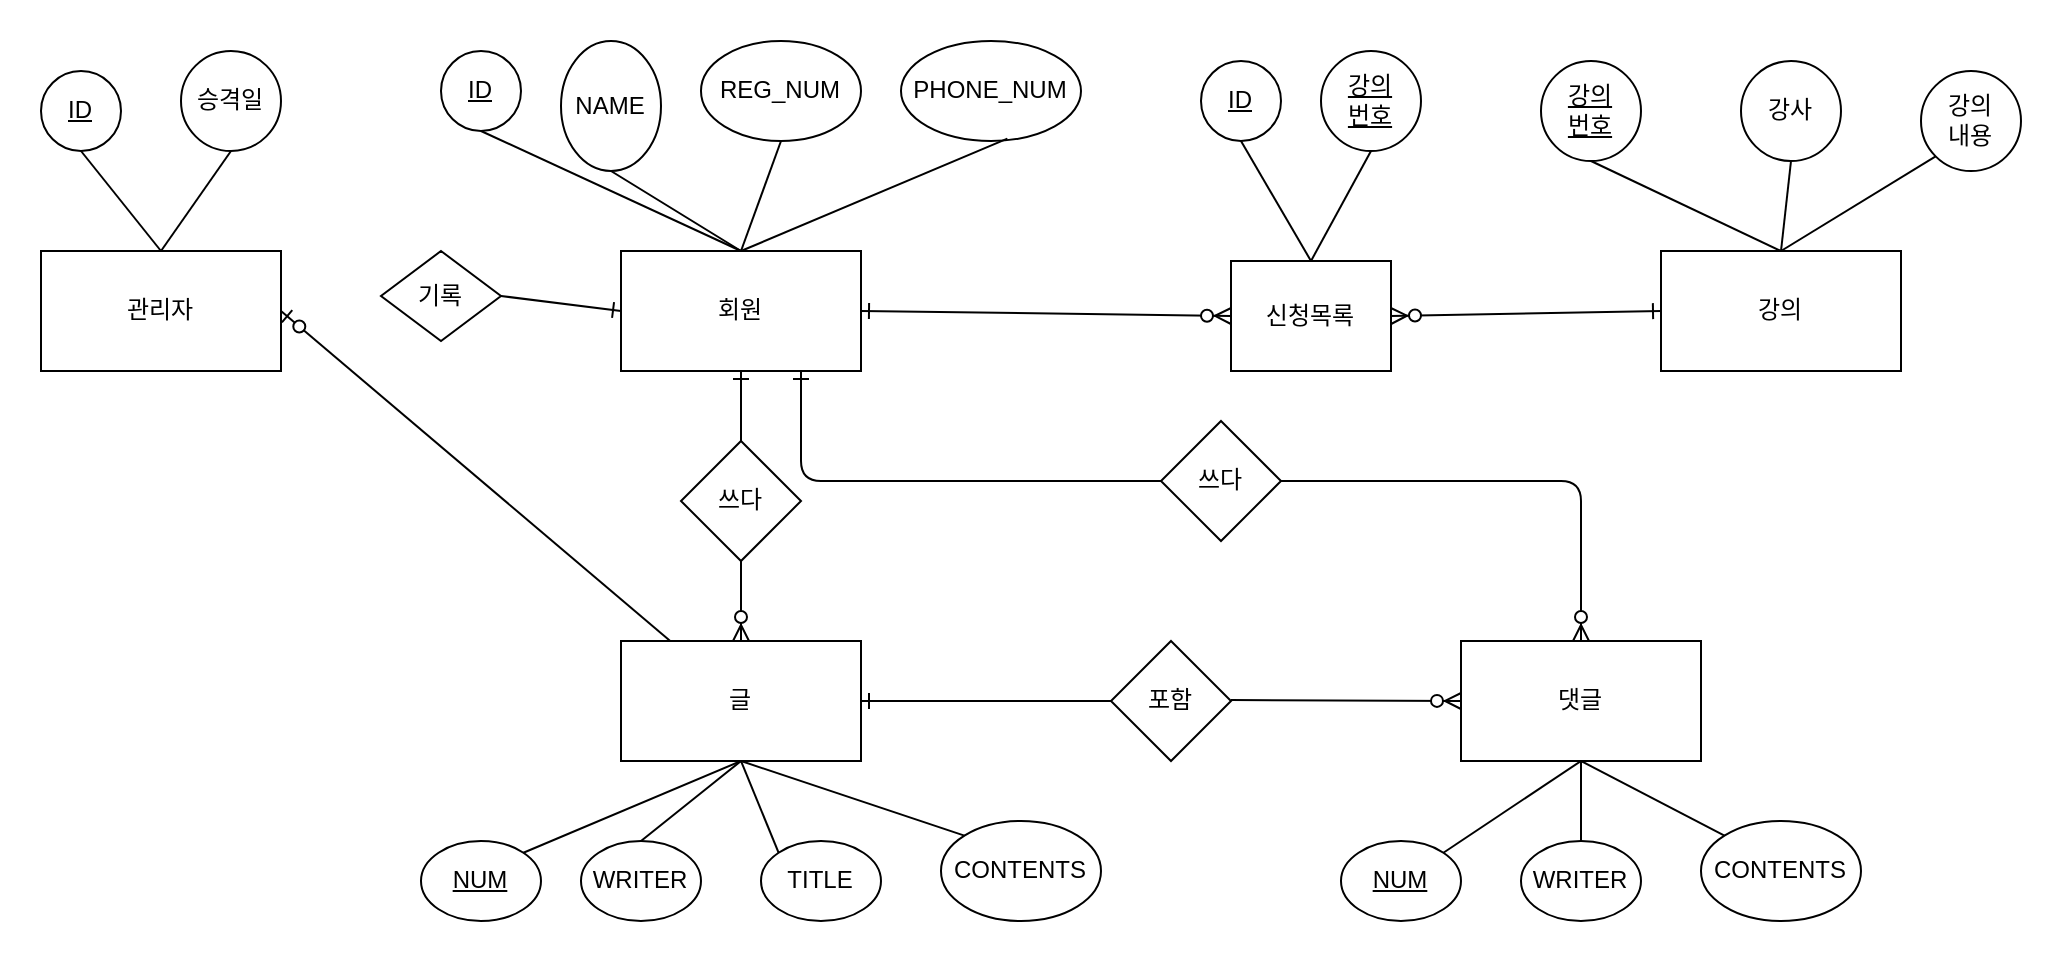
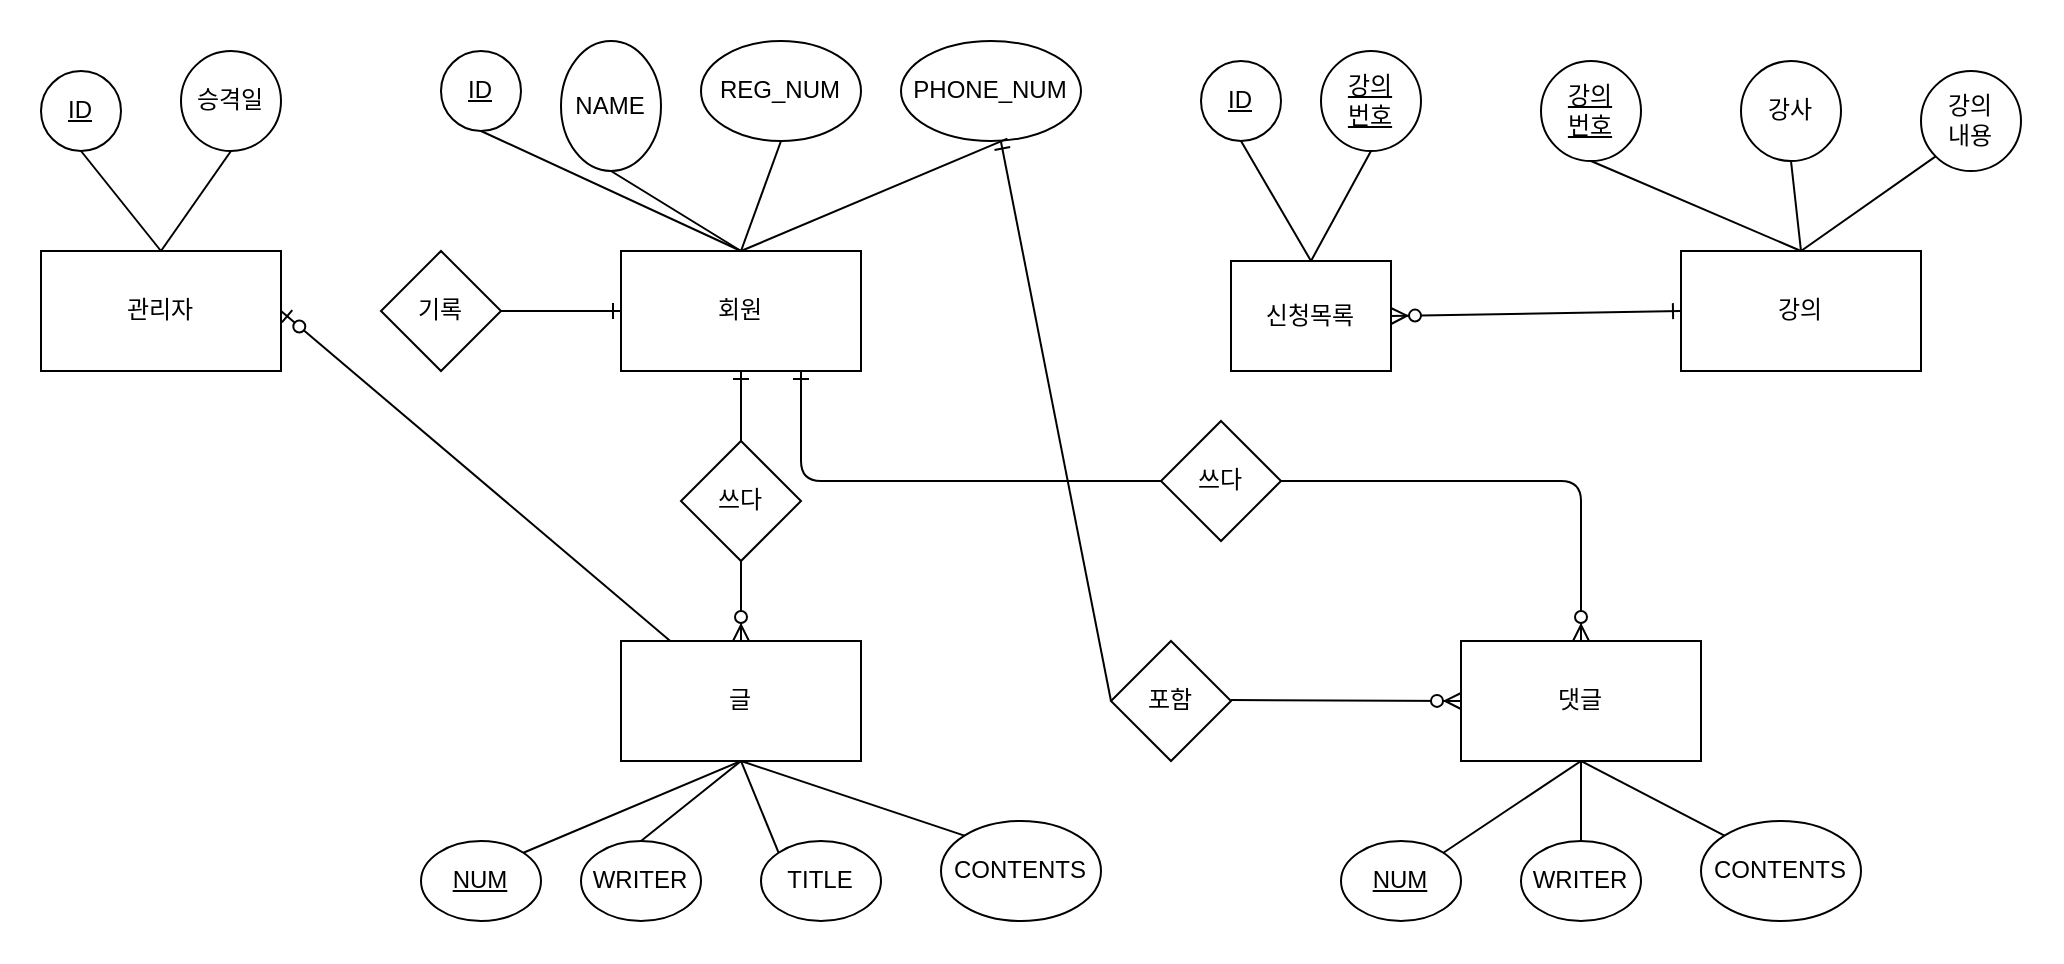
  <mxCell id="0" />
  <mxCell id="1" parent="0" />
  <mxCell id="2" value="" style="group" parent="1" vertex="1" connectable="0"><mxGeometry x="670" y="320" width="260" height="140" as="geometry" /></mxCell>
  <mxCell id="3" value="댓글" style="rounded=0;whiteSpace=wrap;html=1;" parent="2" vertex="1"><mxGeometry x="60" width="120" height="60" as="geometry" /></mxCell>
  <mxCell id="4" value="&lt;u&gt;NUM&lt;/u&gt;" style="ellipse;whiteSpace=wrap;html=1;" parent="2" vertex="1"><mxGeometry y="100" width="60" height="40" as="geometry" /></mxCell>
  <mxCell id="5" value="WRITER" style="ellipse;whiteSpace=wrap;html=1;" parent="2" vertex="1"><mxGeometry x="90" y="100" width="60" height="40" as="geometry" /></mxCell>
  <mxCell id="6" value="CONTENTS" style="ellipse;whiteSpace=wrap;html=1;" parent="2" vertex="1"><mxGeometry x="180" y="90" width="80" height="50" as="geometry" /></mxCell>
  <mxCell id="7" value="" style="endArrow=none;html=1;exitX=1;exitY=0;exitDx=0;exitDy=0;entryX=0.5;entryY=1;entryDx=0;entryDy=0;" parent="2" source="4" target="3" edge="1"><mxGeometry width="50" height="50" relative="1" as="geometry"><mxPoint x="-360" y="110" as="sourcePoint" /><mxPoint x="-310" y="70" as="targetPoint" /></mxGeometry></mxCell>
  <mxCell id="8" value="" style="endArrow=none;html=1;exitX=0.5;exitY=0;exitDx=0;exitDy=0;" parent="2" source="5" edge="1"><mxGeometry width="50" height="50" relative="1" as="geometry"><mxPoint x="61.213" y="115.858" as="sourcePoint" /><mxPoint x="120" y="60" as="targetPoint" /></mxGeometry></mxCell>
  <mxCell id="9" value="" style="endArrow=none;html=1;exitX=0;exitY=0;exitDx=0;exitDy=0;entryX=0.5;entryY=1;entryDx=0;entryDy=0;" parent="2" source="6" target="3" edge="1"><mxGeometry width="50" height="50" relative="1" as="geometry"><mxPoint x="130" y="110" as="sourcePoint" /><mxPoint x="130" y="70" as="targetPoint" /></mxGeometry></mxCell>
  <mxCell id="10" value="" style="group" parent="1" vertex="1" connectable="0"><mxGeometry x="210" y="320" width="340" height="140" as="geometry" /></mxCell>
  <mxCell id="11" value="글" style="rounded=0;whiteSpace=wrap;html=1;" parent="10" vertex="1"><mxGeometry x="100" width="120" height="60" as="geometry" /></mxCell>
  <mxCell id="12" value="WRITER" style="ellipse;whiteSpace=wrap;html=1;" parent="10" vertex="1"><mxGeometry x="80" y="100" width="60" height="40" as="geometry" /></mxCell>
  <mxCell id="13" value="TITLE&lt;span style=&quot;color: rgba(0 , 0 , 0 , 0) ; font-family: monospace ; font-size: 0px&quot;&gt;%3CmxGraphModel%3E%3Croot%3E%3CmxCell%20id%3D%220%22%2F%3E%3CmxCell%20id%3D%221%22%20parent%3D%220%22%2F%3E%3CmxCell%20id%3D%222%22%20value%3D%22WRITER%22%20style%3D%22ellipse%3BwhiteSpace%3Dwrap%3Bhtml%3D1%3B%22%20vertex%3D%221%22%20parent%3D%221%22%3E%3CmxGeometry%20x%3D%2250%22%20y%3D%22290%22%20width%3D%2260%22%20height%3D%2240%22%20as%3D%22geometry%22%2F%3E%3C%2FmxCell%3E%3C%2Froot%3E%3C%2FmxGraphModel%3E&lt;/span&gt;" style="ellipse;whiteSpace=wrap;html=1;" parent="10" vertex="1"><mxGeometry x="170" y="100" width="60" height="40" as="geometry" /></mxCell>
  <mxCell id="14" value="&lt;u&gt;NUM&lt;/u&gt;" style="ellipse;whiteSpace=wrap;html=1;" parent="10" vertex="1"><mxGeometry y="100" width="60" height="40" as="geometry" /></mxCell>
  <mxCell id="15" value="CONTENTS" style="ellipse;whiteSpace=wrap;html=1;" parent="10" vertex="1"><mxGeometry x="260" y="90" width="80" height="50" as="geometry" /></mxCell>
  <mxCell id="16" value="" style="endArrow=none;html=1;exitX=1;exitY=0;exitDx=0;exitDy=0;" parent="10" source="14" edge="1"><mxGeometry width="50" height="50" relative="1" as="geometry"><mxPoint x="110" y="110" as="sourcePoint" /><mxPoint x="160" y="60" as="targetPoint" /></mxGeometry></mxCell>
  <mxCell id="17" value="" style="endArrow=none;html=1;exitX=0.5;exitY=0;exitDx=0;exitDy=0;entryX=0.5;entryY=1;entryDx=0;entryDy=0;" parent="10" source="12" target="11" edge="1"><mxGeometry width="50" height="50" relative="1" as="geometry"><mxPoint x="61.213" y="115.858" as="sourcePoint" /><mxPoint x="170" y="70" as="targetPoint" /></mxGeometry></mxCell>
  <mxCell id="18" value="" style="endArrow=none;html=1;exitX=0;exitY=0;exitDx=0;exitDy=0;" parent="10" source="13" edge="1"><mxGeometry width="50" height="50" relative="1" as="geometry"><mxPoint x="120" y="110" as="sourcePoint" /><mxPoint x="160" y="60" as="targetPoint" /></mxGeometry></mxCell>
  <mxCell id="19" value="" style="endArrow=none;html=1;exitX=0;exitY=0;exitDx=0;exitDy=0;entryX=0.5;entryY=1;entryDx=0;entryDy=0;" parent="10" source="15" target="11" edge="1"><mxGeometry width="50" height="50" relative="1" as="geometry"><mxPoint x="130" y="120" as="sourcePoint" /><mxPoint x="180" y="80" as="targetPoint" /></mxGeometry></mxCell>
  <mxCell id="20" value="쓰다" style="rhombus;whiteSpace=wrap;html=1;" parent="1" vertex="1"><mxGeometry x="340" y="220" width="60" height="60" as="geometry" /></mxCell>
  <mxCell id="21" value="" style="endArrow=ERone;html=1;entryX=0.5;entryY=1;entryDx=0;entryDy=0;startArrow=none;startFill=0;endFill=0;" parent="1" target="28" edge="1"><mxGeometry width="50" height="50" relative="1" as="geometry"><mxPoint x="370" y="220" as="sourcePoint" /><mxPoint x="420" y="170" as="targetPoint" /></mxGeometry></mxCell>
  <mxCell id="22" value="" style="endArrow=none;html=1;entryX=0.5;entryY=1;entryDx=0;entryDy=0;exitX=0.5;exitY=0;exitDx=0;exitDy=0;startArrow=ERzeroToMany;startFill=1;" parent="1" source="11" target="20" edge="1"><mxGeometry width="50" height="50" relative="1" as="geometry"><mxPoint x="380" y="230" as="sourcePoint" /><mxPoint x="380" y="195" as="targetPoint" /></mxGeometry></mxCell>
  <mxCell id="23" value="포함" style="rhombus;whiteSpace=wrap;html=1;" parent="1" vertex="1"><mxGeometry x="555" y="320" width="60" height="60" as="geometry" /></mxCell>
- <mxCell id="24" value="" style="endArrow=ERone;html=1;entryX=1;entryY=0.5;entryDx=0;entryDy=0;exitX=0;exitY=0.5;exitDx=0;exitDy=0;endFill=0;" parent="1" source="23" target="11" edge="1"><mxGeometry width="50" height="50" relative="1" as="geometry"><mxPoint x="590" y="240" as="sourcePoint" /><mxPoint x="640" y="190" as="targetPoint" /></mxGeometry></mxCell>
+ <mxCell id="24" value="" style="endArrow=ERone;html=1;exitX=0;exitY=0.5;exitDx=0;exitDy=0;endFill=0;" parent="1" source="23" target="32" edge="1"><mxGeometry width="50" height="50" relative="1" as="geometry"><mxPoint x="590" y="240" as="sourcePoint" /><mxPoint x="640" y="190" as="targetPoint" /></mxGeometry></mxCell>
  <mxCell id="25" value="" style="endArrow=none;html=1;entryX=1;entryY=0.5;entryDx=0;entryDy=0;exitX=0;exitY=0.5;exitDx=0;exitDy=0;startArrow=ERzeroToMany;startFill=1;" parent="1" source="3" edge="1"><mxGeometry width="50" height="50" relative="1" as="geometry"><mxPoint x="740" y="349.5" as="sourcePoint" /><mxPoint x="615" y="349.5" as="targetPoint" /></mxGeometry></mxCell>
  <mxCell id="26" value="쓰다" style="rhombus;whiteSpace=wrap;html=1;" parent="1" vertex="1"><mxGeometry x="580" y="210" width="60" height="60" as="geometry" /></mxCell>
  <mxCell id="27" value="" style="endArrow=none;html=1;entryX=1;entryY=0.5;entryDx=0;entryDy=0;exitX=0.5;exitY=0;exitDx=0;exitDy=0;startArrow=ERzeroToMany;startFill=1;" parent="1" source="3" target="26" edge="1"><mxGeometry width="50" height="50" relative="1" as="geometry"><mxPoint x="735" y="154.5" as="sourcePoint" /><mxPoint x="610" y="154.5" as="targetPoint" /><Array as="points"><mxPoint x="790" y="240" /></Array></mxGeometry></mxCell>
  <mxCell id="28" value="회원" style="rounded=0;whiteSpace=wrap;html=1;" parent="1" vertex="1"><mxGeometry x="310" y="125" width="120" height="60" as="geometry" /></mxCell>
  <mxCell id="29" value="&lt;u&gt;ID&lt;/u&gt;" style="ellipse;whiteSpace=wrap;html=1;aspect=fixed;" parent="1" vertex="1"><mxGeometry x="220" y="25" width="40" height="40" as="geometry" /></mxCell>
  <mxCell id="30" value="NAME" style="ellipse;whiteSpace=wrap;html=1;aspect=fixed;" parent="1" vertex="1"><mxGeometry x="280" y="20" width="50" height="65" as="geometry" /></mxCell>
  <mxCell id="31" value="REG_NUM" style="ellipse;whiteSpace=wrap;html=1;" parent="1" vertex="1"><mxGeometry x="350" y="20" width="80" height="50" as="geometry" /></mxCell>
  <mxCell id="32" value="PHONE_NUM" style="ellipse;whiteSpace=wrap;html=1;" parent="1" vertex="1"><mxGeometry x="450" y="20" width="90" height="50" as="geometry" /></mxCell>
  <mxCell id="33" value="" style="endArrow=none;html=1;entryX=0.591;entryY=0.976;entryDx=0;entryDy=0;entryPerimeter=0;" parent="1" target="32" edge="1"><mxGeometry x="30" y="40" width="50" height="50" as="geometry"><mxPoint x="370" y="125" as="sourcePoint" /><mxPoint x="420" y="75" as="targetPoint" /></mxGeometry></mxCell>
  <mxCell id="34" value="" style="endArrow=none;html=1;entryX=0.5;entryY=1;entryDx=0;entryDy=0;" parent="1" target="31" edge="1"><mxGeometry x="30" y="40" width="50" height="50" as="geometry"><mxPoint x="370" y="125" as="sourcePoint" /><mxPoint x="483.19" y="65" as="targetPoint" /></mxGeometry></mxCell>
  <mxCell id="35" value="" style="endArrow=none;html=1;entryX=0.5;entryY=1;entryDx=0;entryDy=0;exitX=0.5;exitY=0;exitDx=0;exitDy=0;" parent="1" source="28" target="30" edge="1"><mxGeometry x="30" y="40" width="50" height="50" as="geometry"><mxPoint x="380" y="135" as="sourcePoint" /><mxPoint x="400" y="80" as="targetPoint" /></mxGeometry></mxCell>
  <mxCell id="36" value="" style="endArrow=none;html=1;entryX=0.5;entryY=1;entryDx=0;entryDy=0;" parent="1" target="29" edge="1"><mxGeometry x="30" y="40" width="50" height="50" as="geometry"><mxPoint x="370" y="125" as="sourcePoint" /><mxPoint x="315" y="80" as="targetPoint" /></mxGeometry></mxCell>
  <mxCell id="37" value="" style="endArrow=ERone;html=1;entryX=0.75;entryY=1;entryDx=0;entryDy=0;exitX=0;exitY=0.5;exitDx=0;exitDy=0;endFill=0;" parent="1" source="26" target="28" edge="1"><mxGeometry x="30" y="40" width="50" height="50" as="geometry"><mxPoint x="555" y="154.5" as="sourcePoint" /><mxPoint x="430" y="154.5" as="targetPoint" /><Array as="points"><mxPoint x="400" y="240" /></Array></mxGeometry></mxCell>
  <mxCell id="38" value="관리자" style="rounded=0;whiteSpace=wrap;html=1;" parent="1" vertex="1"><mxGeometry x="20" y="125" width="120" height="60" as="geometry" /></mxCell>
  <mxCell id="39" value="&lt;u&gt;ID&lt;/u&gt;" style="ellipse;whiteSpace=wrap;html=1;aspect=fixed;" parent="1" vertex="1"><mxGeometry x="20" y="35" width="40" height="40" as="geometry" /></mxCell>
  <mxCell id="40" value="승격일" style="ellipse;whiteSpace=wrap;html=1;aspect=fixed;" parent="1" vertex="1"><mxGeometry x="90" y="25" width="50" height="50" as="geometry" /></mxCell>
  <mxCell id="41" value="" style="endArrow=none;html=1;entryX=0.5;entryY=1;entryDx=0;entryDy=0;exitX=0.5;exitY=0;exitDx=0;exitDy=0;" parent="1" source="38" target="39" edge="1"><mxGeometry width="50" height="50" relative="1" as="geometry"><mxPoint x="410" y="290" as="sourcePoint" /><mxPoint x="460" y="240" as="targetPoint" /></mxGeometry></mxCell>
  <mxCell id="42" value="" style="endArrow=none;html=1;entryX=0.5;entryY=1;entryDx=0;entryDy=0;exitX=0.5;exitY=0;exitDx=0;exitDy=0;" parent="1" source="38" target="40" edge="1"><mxGeometry width="50" height="50" relative="1" as="geometry"><mxPoint x="90" y="135" as="sourcePoint" /><mxPoint x="50" y="85" as="targetPoint" /></mxGeometry></mxCell>
- <mxCell id="43" value="기록" style="rhombus;whiteSpace=wrap;html=1;" parent="1" vertex="1"><mxGeometry x="190" y="125" width="60" height="45" as="geometry" /></mxCell>
+ <mxCell id="43" value="기록" style="rhombus;whiteSpace=wrap;html=1;" parent="1" vertex="1"><mxGeometry y="125" width="60" height="60" as="geometry" x="190" /></mxCell>
  <mxCell id="44" value="" style="endArrow=none;html=1;exitX=1;exitY=0.5;exitDx=0;exitDy=0;startArrow=ERzeroToOne;startFill=1;" parent="1" source="38" target="11" edge="1"><mxGeometry width="50" height="50" relative="1" as="geometry"><mxPoint x="90" y="135" as="sourcePoint" /><mxPoint x="125" y="85" as="targetPoint" /></mxGeometry></mxCell>
  <mxCell id="45" value="" style="endArrow=ERone;html=1;entryX=0;entryY=0.5;entryDx=0;entryDy=0;exitX=1;exitY=0.5;exitDx=0;exitDy=0;endFill=0;" parent="1" source="43" target="28" edge="1"><mxGeometry width="50" height="50" relative="1" as="geometry"><mxPoint x="150" y="165" as="sourcePoint" /><mxPoint x="200" y="165" as="targetPoint" /></mxGeometry></mxCell>
- <mxCell id="46" value="강의" style="rounded=0;whiteSpace=wrap;html=1;" parent="1" vertex="1"><mxGeometry x="830" y="125" width="120" height="60" as="geometry" /></mxCell>
+ <mxCell id="46" value="강의" style="rounded=0;whiteSpace=wrap;html=1;" parent="1" vertex="1"><mxGeometry x="840" y="125" width="120" height="60" as="geometry" /></mxCell>
  <mxCell id="47" value="&lt;u&gt;강의&lt;br&gt;번호&lt;/u&gt;" style="ellipse;whiteSpace=wrap;html=1;aspect=fixed;" parent="1" vertex="1"><mxGeometry x="770" y="30" width="50" height="50" as="geometry" /></mxCell>
  <mxCell id="48" value="강사" style="ellipse;whiteSpace=wrap;html=1;aspect=fixed;" parent="1" vertex="1"><mxGeometry x="870" y="30" width="50" height="50" as="geometry" /></mxCell>
  <mxCell id="49" value="강의&lt;br&gt;내용" style="ellipse;whiteSpace=wrap;html=1;aspect=fixed;" parent="1" vertex="1"><mxGeometry x="960" y="35" width="50" height="50" as="geometry" /></mxCell>
  <mxCell id="50" value="" style="endArrow=none;html=1;entryX=0.5;entryY=1;entryDx=0;entryDy=0;exitX=0.5;exitY=0;exitDx=0;exitDy=0;" parent="1" source="46" target="47" edge="1"><mxGeometry x="150" y="50" width="50" height="50" as="geometry"><mxPoint x="490" y="135" as="sourcePoint" /><mxPoint x="425" y="80" as="targetPoint" /></mxGeometry></mxCell>
  <mxCell id="51" value="" style="endArrow=none;html=1;entryX=0.5;entryY=1;entryDx=0;entryDy=0;exitX=0.5;exitY=0;exitDx=0;exitDy=0;" parent="1" source="46" target="48" edge="1"><mxGeometry x="160" y="60" width="50" height="50" as="geometry"><mxPoint x="900" y="120" as="sourcePoint" /><mxPoint x="805" y="90" as="targetPoint" /></mxGeometry></mxCell>
  <mxCell id="52" value="" style="endArrow=none;html=1;entryX=0;entryY=1;entryDx=0;entryDy=0;exitX=0.5;exitY=0;exitDx=0;exitDy=0;" parent="1" source="46" target="49" edge="1"><mxGeometry x="170" y="70" width="50" height="50" as="geometry"><mxPoint x="910" y="135" as="sourcePoint" /><mxPoint x="905" y="90" as="targetPoint" /></mxGeometry></mxCell>
- <mxCell id="53" value="" style="endArrow=ERzeroToMany;html=1;entryX=0;entryY=0.5;entryDx=0;entryDy=0;exitX=1;exitY=0.5;exitDx=0;exitDy=0;startArrow=ERone;startFill=0;endFill=1;" parent="1" source="28" target="55" edge="1"><mxGeometry x="40" y="50" width="50" height="50" as="geometry"><mxPoint x="380" y="135" as="sourcePoint" /><mxPoint x="560" y="155" as="targetPoint" /></mxGeometry></mxCell>
  <mxCell id="54" value="" style="endArrow=ERone;html=1;entryX=0;entryY=0.5;entryDx=0;entryDy=0;exitX=1;exitY=0.5;exitDx=0;exitDy=0;endFill=0;startArrow=ERzeroToMany;startFill=1;" parent="1" source="55" target="46" edge="1"><mxGeometry x="340" y="49.5" width="50" height="50" as="geometry"><mxPoint x="730" y="155" as="sourcePoint" /><mxPoint x="860" y="154.5" as="targetPoint" /></mxGeometry></mxCell>
  <mxCell id="55" value="신청목록" style="rounded=0;whiteSpace=wrap;html=1;" vertex="1" parent="1"><mxGeometry x="615" y="130" width="80" height="55" as="geometry" /></mxCell>
  <mxCell id="56" value="&lt;u&gt;ID&lt;/u&gt;" style="ellipse;whiteSpace=wrap;html=1;aspect=fixed;" vertex="1" parent="1"><mxGeometry x="600" y="30" width="40" height="40" as="geometry" /></mxCell>
  <mxCell id="57" value="&lt;u&gt;강의&lt;br&gt;번호&lt;/u&gt;" style="ellipse;whiteSpace=wrap;html=1;aspect=fixed;" vertex="1" parent="1"><mxGeometry x="660" y="25" width="50" height="50" as="geometry" /></mxCell>
  <mxCell id="58" value="" style="endArrow=none;html=1;entryX=0.5;entryY=1;entryDx=0;entryDy=0;exitX=0.5;exitY=0;exitDx=0;exitDy=0;" edge="1" parent="1" source="55" target="56"><mxGeometry x="40" y="50" width="50" height="50" as="geometry"><mxPoint x="380" y="135" as="sourcePoint" /><mxPoint x="315" y="80" as="targetPoint" /></mxGeometry></mxCell>
  <mxCell id="59" value="" style="endArrow=none;html=1;entryX=0.5;entryY=1;entryDx=0;entryDy=0;exitX=0.5;exitY=0;exitDx=0;exitDy=0;" edge="1" parent="1" source="55" target="57"><mxGeometry x="50" y="60" width="50" height="50" as="geometry"><mxPoint x="665" y="140" as="sourcePoint" /><mxPoint x="630" y="80" as="targetPoint" /></mxGeometry></mxCell>
